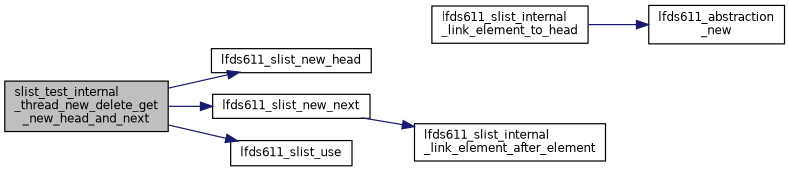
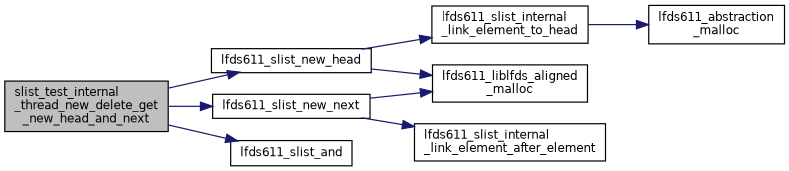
  digraph {
    rankdir=LR
    node [color=black fillcolor=white fontname=Helvetica fontsize=10 shape=record style=filled]
    edge [color=midnightblue fontname=Helvetica fontsize=10 labelfontname=Helvetica labelfontsize=10 style=solid]
    n1 [fillcolor=grey75 fontcolor=black height=0.2 label="slist_test_internal\l_thread_new_delete_get\l_new_head_and_next" width=0.4]
    n2 [height=0.2 label=lfds611_slist_new_head width=0.4]
    n3 [height=0.2 label=lfds611_slist_new_next width=0.4]
-   n4 [height=0.2 label=lfds611_slist_use width=0.4]
+   n4 [height=0.2 label=lfds611_slist_and width=0.4]
+   n5 [height=0.2 label="lfds611_liblfds_aligned\l_malloc" width=0.4]
    n6 [height=0.2 label="lfds611_slist_internal\l_link_element_to_head" width=0.4]
    n7 [height=0.2 label="lfds611_slist_internal\l_link_element_after_element" width=0.4]
-   n8 [height=0.2 label="lfds611_abstraction\l_new" width=0.4]
+   n8 [height=0.2 label="lfds611_abstraction\l_malloc" width=0.4]
    n1 -> n2
    n1 -> n3
    n1 -> n4
+   n2 -> n5
+   n2 -> n6
+   n3 -> n5
    n3 -> n7
    n6 -> n8
  }
